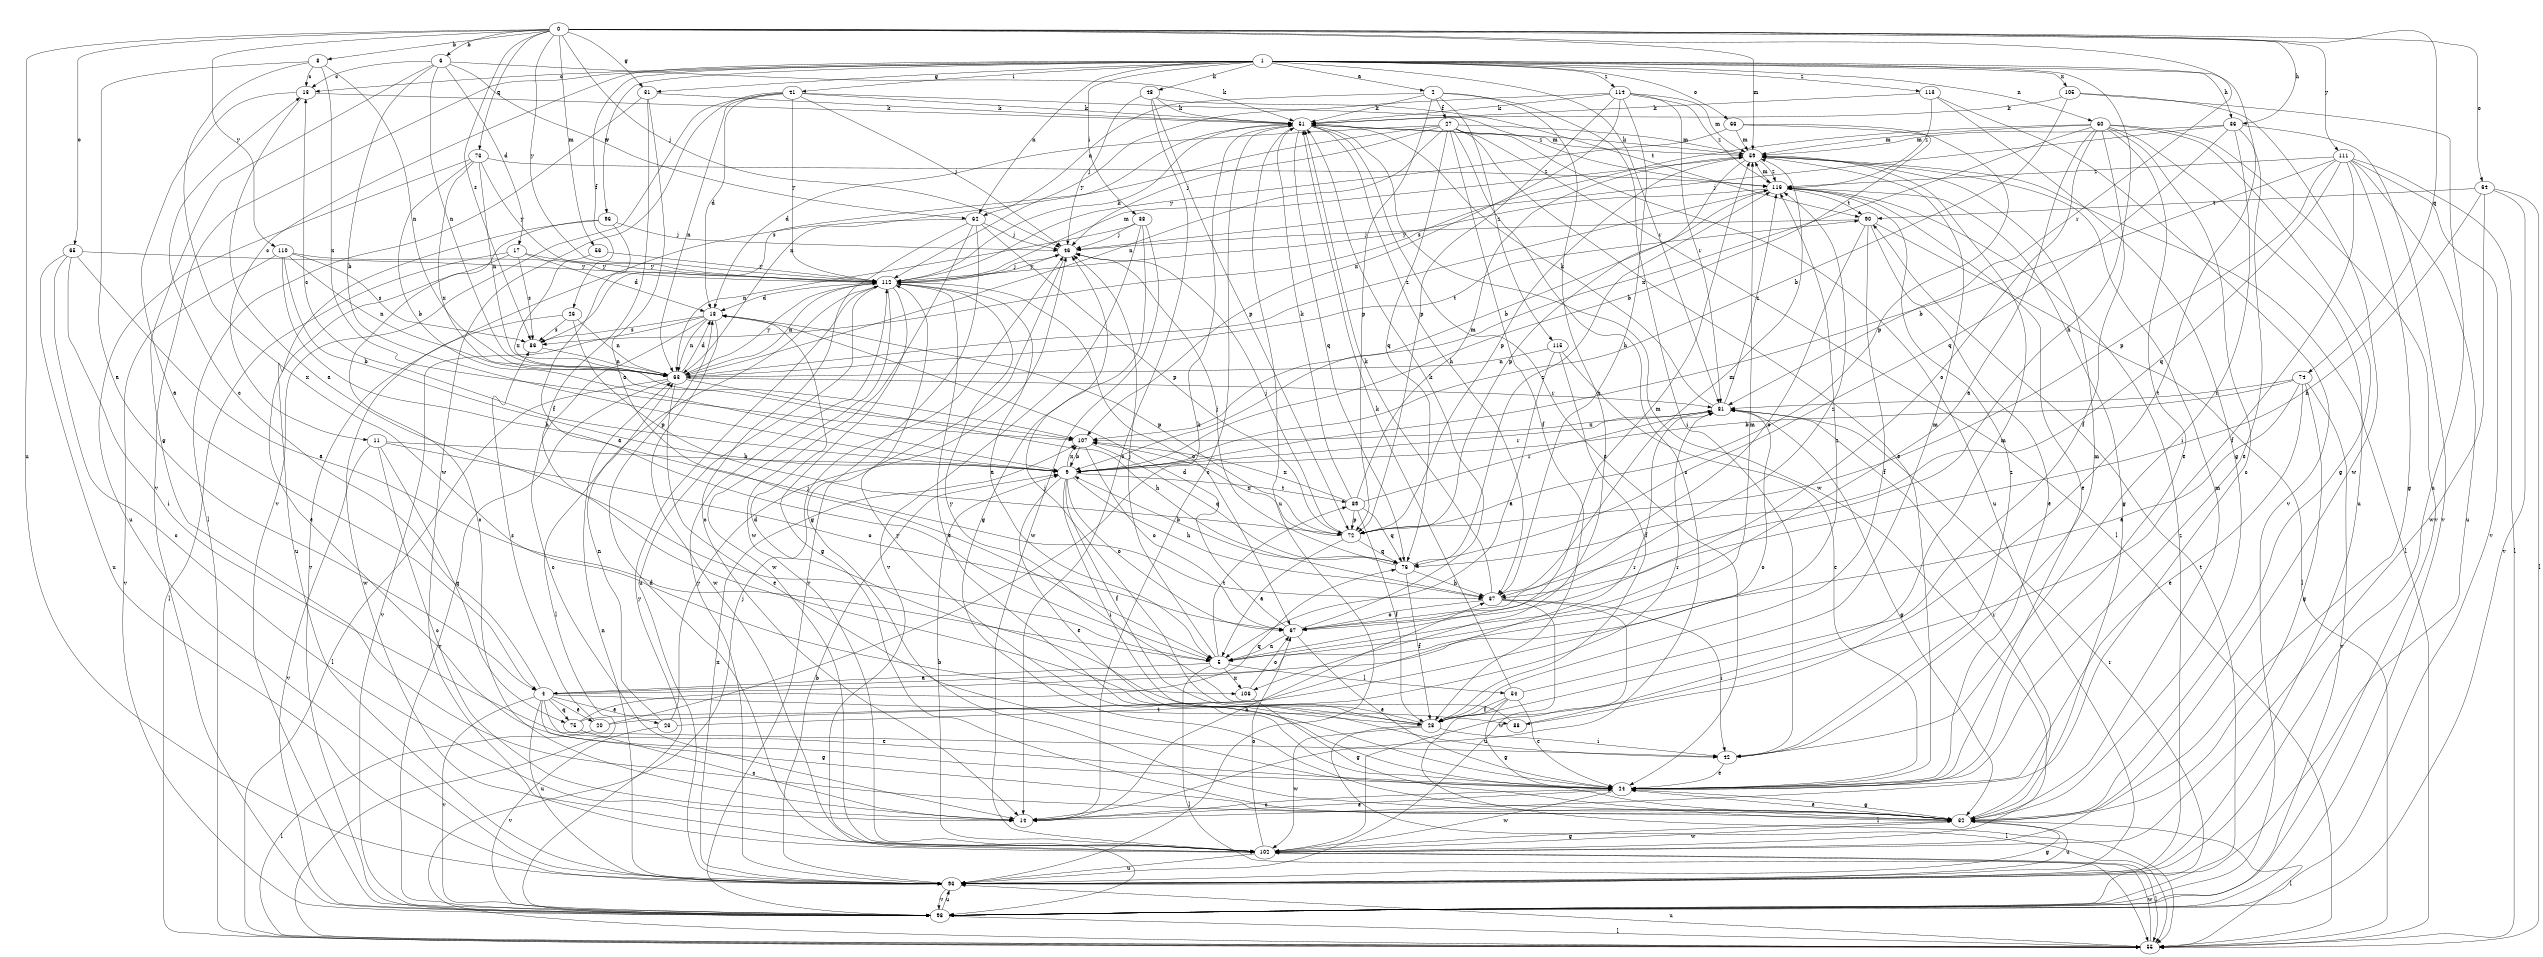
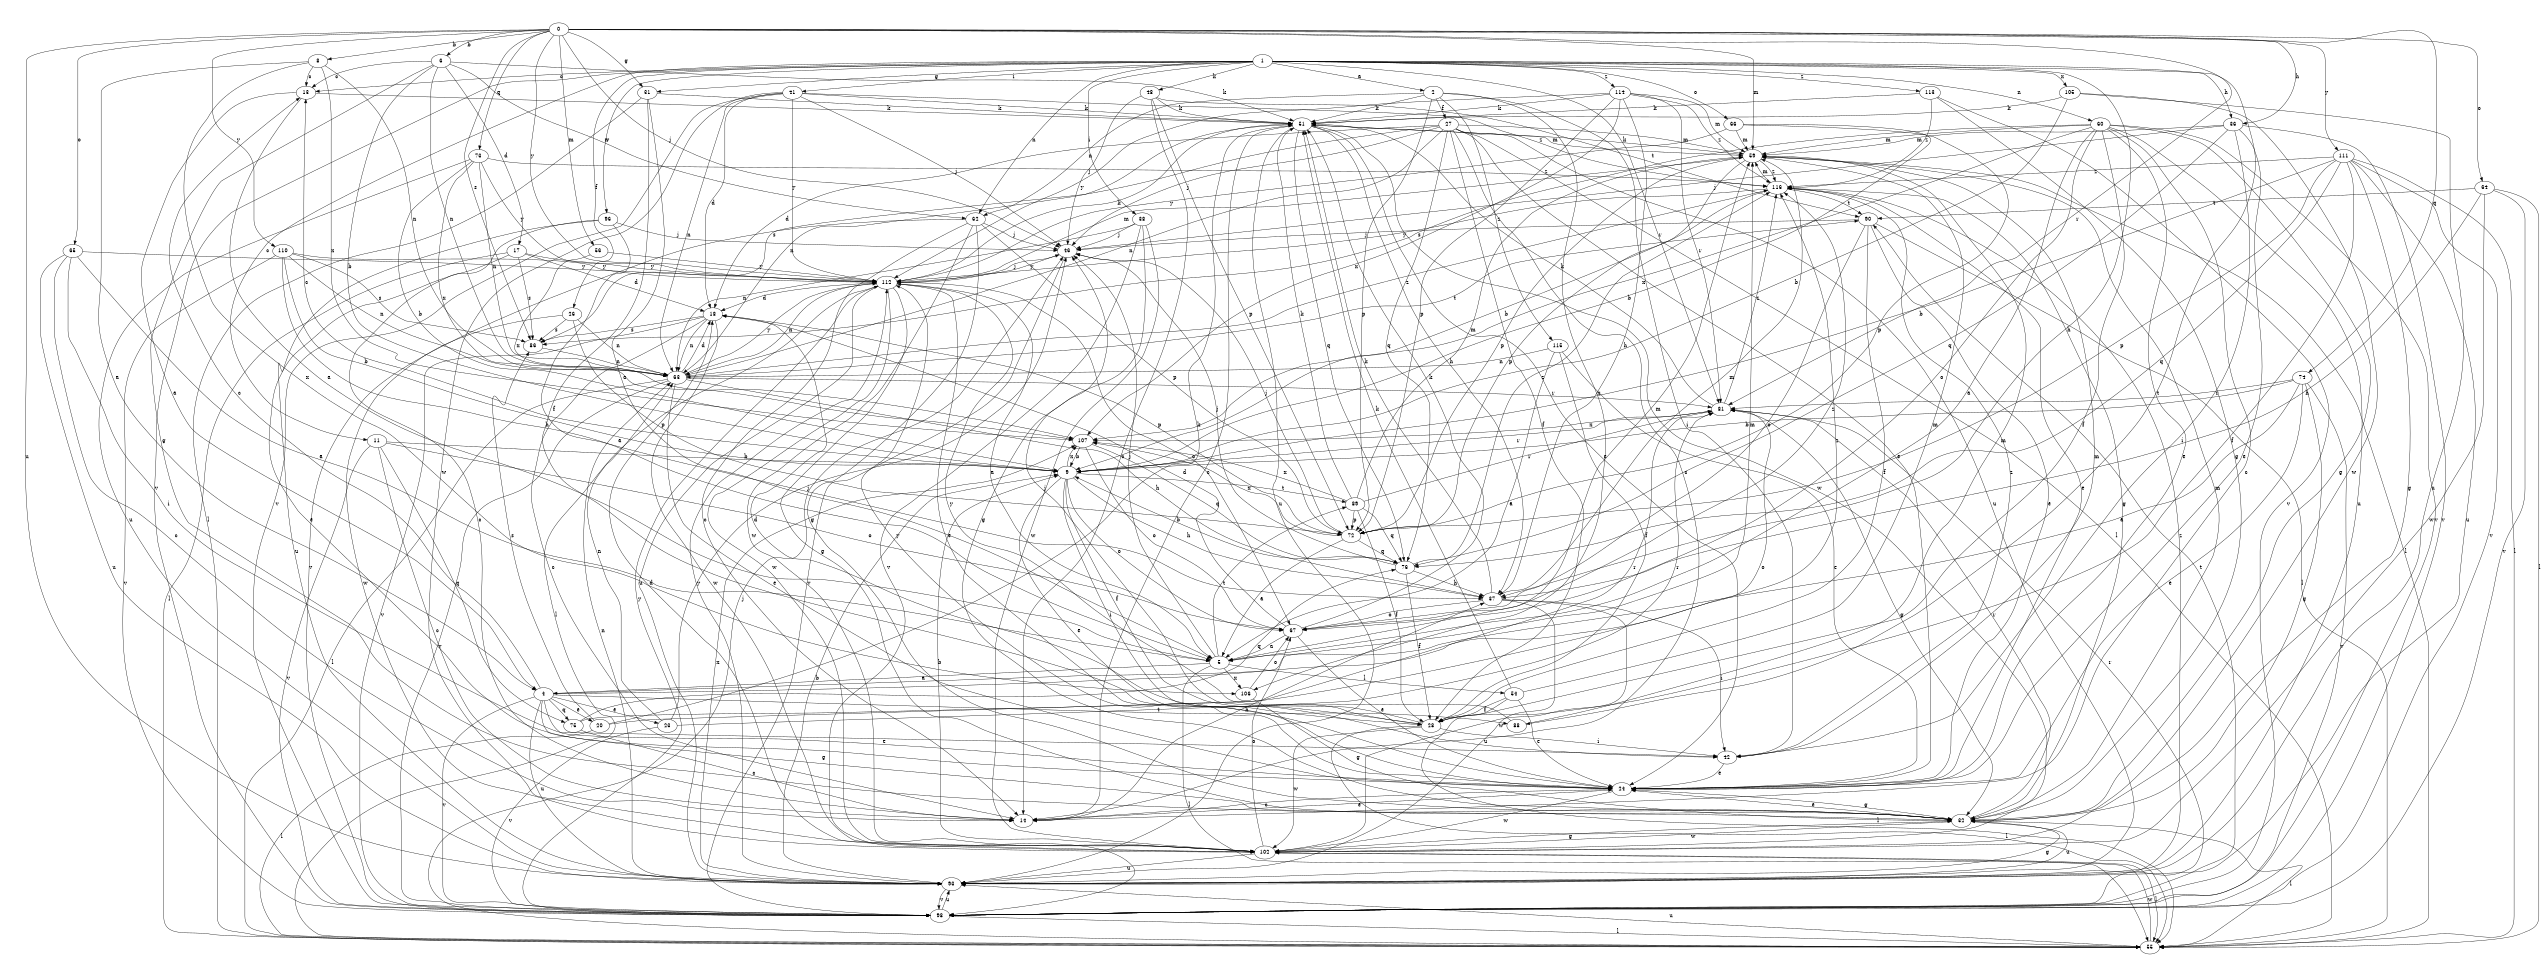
  strict digraph {
    0
    6
    8
    31
    36
    46
    56
    59
    64
    65
    73
    74
    81
    86
    93
    110
    111
    112
    13
    62
    51
    32
    9
    17
    63
    106
    4
    107
    5
    55
    28
    98
    42
    24
    76
    72
    116
    37
    102
    90
    14
    67
    18
    1
    2
    11
    26
    38
    41
    48
    60
    66
    88
    96
    105
    113
    114
    27
    115
    75
    20
    23
    54
    89
    0 -> 6 [label=b]
    0 -> 8 [label=b]
    0 -> 31 [label=g]
    0 -> 36 [label=h]
    0 -> 46 [label=j]
    0 -> 56 [label=m]
    0 -> 59 [label=m]
    0 -> 64 [label=o]
    0 -> 65 [label=o]
    0 -> 73 [label=q]
    0 -> 74 [label=q]
    0 -> 81 [label=r]
    0 -> 86 [label=s]
    0 -> 93 [label=u]
    0 -> 110 [label=y]
    0 -> 111 [label=y]
    0 -> 112 [label=y]
    6 -> 13 [label=c]
    6 -> 62 [label=n]
    6 -> 51 [label=k]
    6 -> 32 [label=g]
    6 -> 9 [label=b]
    6 -> 17 [label=d]
    6 -> 63 [label=n]
    8 -> 13 [label=c]
    8 -> 63 [label=n]
    8 -> 106 [label=x]
    8 -> 4 [label=a]
    8 -> 107 [label=x]
    31 -> 51 [label=k]
    31 -> 5 [label=a]
    31 -> 55 [label=l]
    31 -> 28 [label=f]
    36 -> 46 [label=j]
    36 -> 59 [label=m]
    36 -> 98 [label=v]
    36 -> 42 [label=i]
    36 -> 24 [label=e]
    36 -> 76 [label=q]
    46 -> 112 [label=y]
    46 -> 98 [label=v]
    56 -> 112 [label=y]
    56 -> 107 [label=x]
    59 -> 51 [label=k]
    59 -> 9 [label=b]
    59 -> 55 [label=l]
    59 -> 72 [label=p]
    59 -> 116 [label=z]
    64 -> 55 [label=l]
    64 -> 98 [label=v]
    64 -> 37 [label=h]
    64 -> 102 [label=w]
    64 -> 90 [label=t]
    65 -> 93 [label=u]
    65 -> 112 [label=y]
    65 -> 5 [label=a]
    65 -> 42 [label=i]
    65 -> 14 [label=c]
    73 -> 93 [label=u]
    73 -> 112 [label=y]
    73 -> 9 [label=b]
    73 -> 63 [label=n]
    73 -> 107 [label=x]
    73 -> 116 [label=z]
    74 -> 81 [label=r]
    74 -> 32 [label=g]
    74 -> 9 [label=b]
    74 -> 5 [label=a]
    74 -> 98 [label=v]
    74 -> 24 [label=e]
    81 -> 51 [label=k]
    81 -> 32 [label=g]
    81 -> 107 [label=x]
    81 -> 116 [label=z]
    86 -> 63 [label=n]
    93 -> 112 [label=y]
    93 -> 32 [label=g]
    93 -> 9 [label=b]
    93 -> 63 [label=n]
    93 -> 107 [label=x]
    93 -> 98 [label=v]
    93 -> 116 [label=z]
    110 -> 86 [label=s]
    110 -> 112 [label=y]
    110 -> 9 [label=b]
    110 -> 63 [label=n]
    110 -> 98 [label=v]
    110 -> 37 [label=h]
    111 -> 93 [label=u]
    111 -> 32 [label=g]
    111 -> 9 [label=b]
    111 -> 55 [label=l]
    111 -> 28 [label=f]
    111 -> 98 [label=v]
    111 -> 76 [label=q]
    111 -> 72 [label=p]
    111 -> 116 [label=z]
    112 -> 46 [label=j]
    112 -> 59 [label=m]
    112 -> 93 [label=u]
    112 -> 51 [label=k]
    112 -> 32 [label=g]
    112 -> 63 [label=n]
    112 -> 5 [label=a]
    112 -> 55 [label=l]
    112 -> 24 [label=e]
    112 -> 102 [label=w]
    112 -> 67 [label=o]
    112 -> 18 [label=d]
    13 -> 51 [label=k]
    13 -> 4 [label=a]
    13 -> 5 [label=a]
    62 -> 46 [label=j]
    62 -> 32 [label=g]
    62 -> 98 [label=v]
    62 -> 72 [label=p]
    62 -> 102 [label=w]
    62 -> 14 [label=c]
    51 -> 59 [label=m]
    51 -> 93 [label=u]
    51 -> 63 [label=n]
    51 -> 24 [label=e]
    51 -> 76 [label=q]
    51 -> 37 [label=h]
    51 -> 102 [label=w]
    51 -> 14 [label=c]
    32 -> 59 [label=m]
    32 -> 81 [label=r]
    32 -> 93 [label=u]
    32 -> 55 [label=l]
    32 -> 24 [label=e]
    32 -> 102 [label=w]
    9 -> 81 [label=r]
    9 -> 13 [label=c]
    9 -> 107 [label=x]
    9 -> 28 [label=f]
    9 -> 42 [label=i]
    9 -> 24 [label=e]
    9 -> 37 [label=h]
    9 -> 67 [label=o]
    9 -> 89 [label=t]
    17 -> 86 [label=s]
    17 -> 112 [label=y]
    17 -> 55 [label=l]
    17 -> 24 [label=e]
    17 -> 18 [label=d]
    63 -> 81 [label=r]
    63 -> 112 [label=y]
    63 -> 55 [label=l]
    63 -> 98 [label=v]
    63 -> 24 [label=e]
    63 -> 116 [label=z]
    63 -> 37 [label=h]
    63 -> 90 [label=t]
    63 -> 18 [label=d]
    106 -> 32 [label=g]
    106 -> 67 [label=o]
    4 -> 59 [label=m]
    4 -> 93 [label=u]
    4 -> 13 [label=c]
    4 -> 32 [label=g]
    4 -> 98 [label=v]
    4 -> 24 [label=e]
    4 -> 116 [label=z]
    4 -> 88 [label=t]
    4 -> 75 [label=q]
    4 -> 20 [label=e]
    4 -> 23 [label=e]
    107 -> 9 [label=b]
    107 -> 76 [label=q]
    107 -> 67 [label=o]
    5 -> 46 [label=j]
    5 -> 59 [label=m]
    5 -> 106 [label=x]
    5 -> 4 [label=a]
    5 -> 55 [label=l]
    5 -> 54 [label=l]
    5 -> 89 [label=t]
    55 -> 46 [label=j]
    55 -> 93 [label=u]
    55 -> 102 [label=w]
    28 -> 46 [label=j]
    28 -> 55 [label=l]
    28 -> 42 [label=i]
    28 -> 102 [label=w]
    28 -> 18 [label=d]
    98 -> 81 [label=r]
    98 -> 93 [label=u]
    98 -> 112 [label=y]
    98 -> 55 [label=l]
    98 -> 90 [label=t]
    42 -> 59 [label=m]
    42 -> 24 [label=e]
    42 -> 116 [label=z]
    24 -> 112 [label=y]
    24 -> 32 [label=g]
    24 -> 102 [label=w]
    24 -> 14 [label=c]
    76 -> 46 [label=j]
    76 -> 9 [label=b]
    76 -> 28 [label=f]
    76 -> 116 [label=z]
    76 -> 37 [label=h]
    72 -> 46 [label=j]
    72 -> 107 [label=x]
    72 -> 5 [label=a]
    72 -> 76 [label=q]
    116 -> 59 [label=m]
    116 -> 112 [label=y]
    116 -> 32 [label=g]
    116 -> 24 [label=e]
    116 -> 72 [label=p]
    116 -> 90 [label=t]
    37 -> 59 [label=m]
    37 -> 93 [label=u]
    37 -> 51 [label=k]
    37 -> 42 [label=i]
    37 -> 102 [label=w]
    37 -> 67 [label=o]
    102 -> 93 [label=u]
    102 -> 32 [label=g]
    102 -> 9 [label=b]
    102 -> 55 [label=l]
    102 -> 67 [label=o]
    102 -> 18 [label=d]
    90 -> 46 [label=j]
    90 -> 55 [label=l]
    90 -> 28 [label=f]
    90 -> 24 [label=e]
    90 -> 67 [label=o]
    14 -> 24 [label=e]
    14 -> 37 [label=h]
    67 -> 51 [label=k]
    67 -> 5 [label=a]
    67 -> 24 [label=e]
    67 -> 116 [label=z]
    67 -> 18 [label=d]
    18 -> 86 [label=s]
    18 -> 63 [label=n]
    18 -> 98 [label=v]
    18 -> 72 [label=p]
    18 -> 102 [label=w]
    18 -> 14 [label=c]
    1 -> 31 [label=g]
    1 -> 36 [label=h]
    1 -> 81 [label=r]
    1 -> 13 [label=c]
    1 -> 62 [label=n]
    1 -> 98 [label=v]
    1 -> 37 [label=h]
    1 -> 2 [label=a]
    1 -> 11 [label=c]
    1 -> 26 [label=f]
    1 -> 38 [label=i]
    1 -> 41 [label=i]
    1 -> 48 [label=k]
    1 -> 60 [label=n]
    1 -> 66 [label=o]
    1 -> 88 [label=t]
    1 -> 96 [label=v]
    1 -> 105 [label=x]
    1 -> 113 [label=z]
    1 -> 114 [label=z]
    2 -> 62 [label=n]
    2 -> 51 [label=k]
    2 -> 106 [label=x]
    2 -> 42 [label=i]
    2 -> 72 [label=p]
    2 -> 27 [label=f]
    2 -> 115 [label=z]
    11 -> 9 [label=b]
    11 -> 98 [label=v]
    11 -> 14 [label=c]
    11 -> 67 [label=o]
    11 -> 75 [label=q]
    26 -> 86 [label=s]
    26 -> 63 [label=n]
    26 -> 72 [label=p]
    26 -> 102 [label=w]
    38 -> 46 [label=j]
    38 -> 32 [label=g]
    38 -> 63 [label=n]
    38 -> 98 [label=v]
    38 -> 102 [label=w]
    41 -> 46 [label=j]
    41 -> 112 [label=y]
    41 -> 51 [label=k]
    41 -> 63 [label=n]
    41 -> 98 [label=v]
    41 -> 116 [label=z]
    41 -> 102 [label=w]
    41 -> 18 [label=d]
    48 -> 46 [label=j]
    48 -> 51 [label=k]
    48 -> 72 [label=p]
    48 -> 90 [label=t]
    48 -> 14 [label=c]
    60 -> 59 [label=m]
    60 -> 86 [label=s]
    60 -> 93 [label=u]
    60 -> 32 [label=g]
    60 -> 107 [label=x]
    60 -> 5 [label=a]
    60 -> 28 [label=f]
    60 -> 98 [label=v]
    60 -> 24 [label=e]
    60 -> 14 [label=c]
    60 -> 67 [label=o]
    66 -> 59 [label=m]
    66 -> 112 [label=y]
    66 -> 9 [label=b]
    66 -> 72 [label=p]
    88 -> 59 [label=m]
    88 -> 112 [label=y]
    96 -> 46 [label=j]
    96 -> 93 [label=u]
    96 -> 5 [label=a]
    96 -> 14 [label=c]
    105 -> 93 [label=u]
    105 -> 51 [label=k]
    105 -> 9 [label=b]
    105 -> 102 [label=w]
    113 -> 51 [label=k]
    113 -> 32 [label=g]
    113 -> 98 [label=v]
    113 -> 116 [label=z]
    114 -> 59 [label=m]
    114 -> 81 [label=r]
    114 -> 112 [label=y]
    114 -> 51 [label=k]
    114 -> 107 [label=x]
    114 -> 72 [label=p]
    114 -> 116 [label=z]
    114 -> 37 [label=h]
    27 -> 46 [label=j]
    27 -> 59 [label=m]
    27 -> 86 [label=s]
    27 -> 93 [label=u]
    27 -> 63 [label=n]
    27 -> 55 [label=l]
    27 -> 28 [label=f]
    27 -> 24 [label=e]
    27 -> 76 [label=q]
    27 -> 14 [label=c]
    27 -> 18 [label=d]
    115 -> 63 [label=n]
    115 -> 5 [label=a]
    115 -> 28 [label=f]
    115 -> 24 [label=e]
    75 -> 81 [label=o]
    75 -> 76 [label=q]
    75 -> 14 [label=c]
    20 -> 81 [label=r]
    20 -> 86 [label=s]
    20 -> 51 [label=k]
    20 -> 55 [label=l]
    23 -> 46 [label=j]
    23 -> 81 [label=r]
    23 -> 63 [label=n]
    23 -> 98 [label=v]
    54 -> 59 [label=m]
    54 -> 51 [label=k]
-   54 -> 32 [label=g]
    54 -> 55 [label=l]
    54 -> 28 [label=f]
    54 -> 24 [label=e]
    89 -> 59 [label=m]
    89 -> 81 [label=r]
    89 -> 51 [label=k]
    89 -> 107 [label=x]
    89 -> 28 [label=f]
    89 -> 76 [label=q]
    89 -> 72 [label=p]
  }
